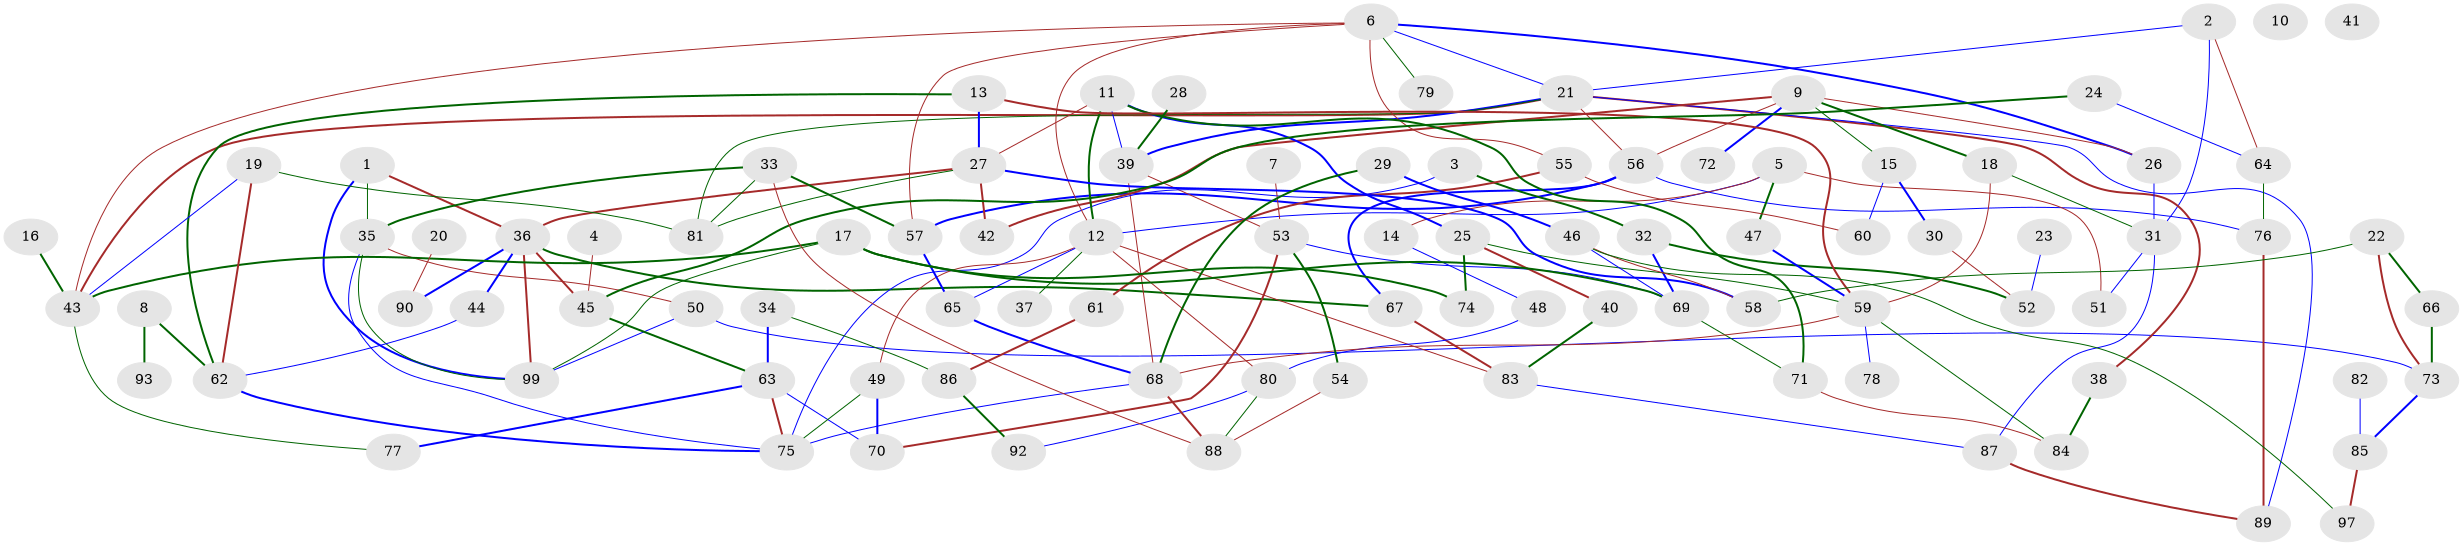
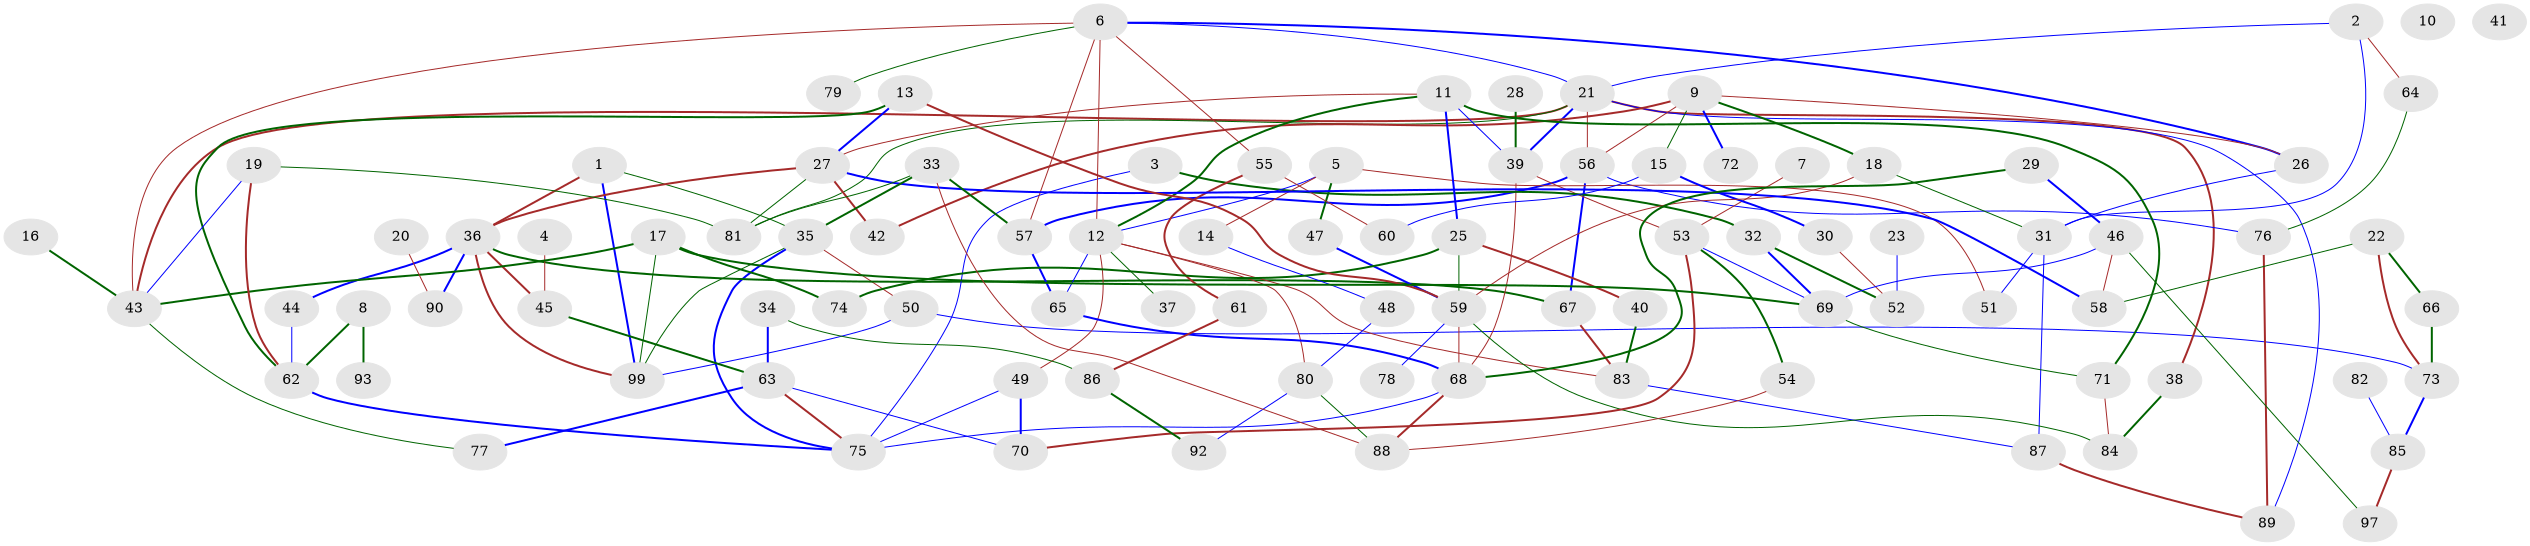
  graph {
    node [color=gray90 style=filled]
    edge [color=blue style=solid]
    1
    35
    36
    n4 [label=99]
    75
    50
    45
    90
    44
    67
    2
    21
    31
    64
    43
    56
    39
    81
    38
    89
    51
    87
    76
    3
    32
    69
    52
    4
    63
    5
    12
    14
    47
    37
    49
    65
    80
    83
    48
    59
    6
    26
    55
    57
    79
    77
    60
    61
    7
    53
    70
    54
    8
    62
    93
    9
    15
    18
    42
    72
    30
    10
    11
    25
    27
    71
    74
    40
    58
    68
    84
    88
    92
    13
    78
    16
    17
    19
    20
    22
    66
    73
    85
    23
-   24
    28
    29
    46
    n89 [label=97]
    33
    34
    86
    41
    82
    1 -- 35 [color=darkgreen]
    1 -- 36 [color=brown style=bold]
    1 -- n4 [style=bold]
    35 -- n4 [color=darkgreen]
-   35 -- 75
+   35 -- 75 [style=bold]
    35 -- 50 [color=brown]
    36 -- n4 [color=brown style=bold]
    36 -- 45 [color=brown style=bold]
    36 -- 90 [style=bold]
    36 -- 44 [style=bold]
    36 -- 67 [color=darkgreen style=bold]
    50 -- n4
    50 -- 73
    45 -- 63 [color=darkgreen style=bold]
    44 -- 62
    67 -- 83 [color=brown style=bold]
    2 -- 21
    2 -- 31
    2 -- 64 [color=brown]
    21 -- 43 [color=brown style=bold]
    21 -- 56 [color=brown]
    21 -- 39 [style=bold]
    21 -- 81 [color=darkgreen]
    21 -- 38 [color=brown style=bold]
    21 -- 89
    31 -- 51
    31 -- 87
    64 -- 76 [color=darkgreen]
    43 -- 77 [color=darkgreen]
    56 -- 67 [style=bold]
    56 -- 76
    56 -- 57 [style=bold]
    39 -- 53 [color=brown]
    39 -- 68 [color=brown]
    38 -- 84 [color=darkgreen style=bold]
    87 -- 89 [color=brown style=bold]
    76 -- 89 [color=brown style=bold]
    3 -- 75
    3 -- 32 [color=darkgreen style=bold]
    32 -- 69 [style=bold]
    32 -- 52 [color=darkgreen style=bold]
    69 -- 71 [color=darkgreen]
    4 -- 45 [color=brown]
    63 -- 75 [color=brown style=bold]
    63 -- 77 [style=bold]
    63 -- 70
    5 -- 51 [color=brown]
    5 -- 12
    5 -- 14 [color=brown]
    5 -- 47 [color=darkgreen style=bold]
    12 -- 37 [color=darkgreen]
    12 -- 49 [color=brown]
    12 -- 65
    12 -- 80 [color=brown]
    12 -- 83 [color=brown]
    14 -- 48
    47 -- 59 [style=bold]
-   49 -- 75 [color=darkgreen]
+   49 -- 75
    49 -- 70 [style=bold]
    65 -- 68 [style=bold]
    80 -- 88 [color=darkgreen]
    80 -- 92
    83 -- 87
    48 -- 80
    59 -- 68 [color=brown]
    59 -- 84 [color=darkgreen]
    59 -- 78
    6 -- 21
    6 -- 43 [color=brown]
    6 -- 12 [color=brown]
    6 -- 26 [style=bold]
    6 -- 55 [color=brown]
    6 -- 57 [color=brown]
    6 -- 79 [color=darkgreen]
    26 -- 31
    55 -- 60 [color=brown]
    55 -- 61 [color=brown style=bold]
    57 -- 65 [style=bold]
    61 -- 86 [color=brown style=bold]
    7 -- 53 [color=brown]
    53 -- 69
    53 -- 70 [color=brown style=bold]
    53 -- 54 [color=darkgreen style=bold]
    54 -- 88 [color=brown]
    8 -- 62 [color=darkgreen style=bold]
    8 -- 93 [color=darkgreen style=bold]
    62 -- 75 [style=bold]
    9 -- 56 [color=brown]
    9 -- 26 [color=brown]
    9 -- 15 [color=darkgreen]
    9 -- 18 [color=darkgreen style=bold]
    9 -- 42 [color=brown style=bold]
    9 -- 72 [style=bold]
    15 -- 60
    15 -- 30 [style=bold]
    18 -- 31 [color=darkgreen]
    18 -- 59 [color=brown]
    30 -- 52 [color=brown]
    11 -- 39
    11 -- 12 [color=darkgreen style=bold]
    11 -- 25 [style=bold]
    11 -- 27 [color=brown]
    11 -- 71 [color=darkgreen style=bold]
    25 -- 59 [color=darkgreen]
    25 -- 74 [color=darkgreen style=bold]
    25 -- 40 [color=brown style=bold]
    27 -- 36 [color=brown style=bold]
    27 -- 81 [color=darkgreen]
    27 -- 42 [color=brown style=bold]
    27 -- 58 [style=bold]
    71 -- 84 [color=brown]
    40 -- 83 [color=darkgreen style=bold]
    68 -- 75
    68 -- 88 [color=brown style=bold]
    13 -- 59 [color=brown style=bold]
    13 -- 62 [color=darkgreen style=bold]
    13 -- 27 [style=bold]
    16 -- 43 [color=darkgreen style=bold]
    17 -- n4 [color=darkgreen]
    17 -- 43 [color=darkgreen style=bold]
    17 -- 69 [color=darkgreen style=bold]
    17 -- 74 [color=darkgreen style=bold]
    19 -- 43
    19 -- 81 [color=darkgreen]
    19 -- 62 [color=brown style=bold]
    20 -- 90 [color=brown]
    22 -- 58 [color=darkgreen]
    22 -- 66 [color=darkgreen style=bold]
    22 -- 73 [color=brown style=bold]
    66 -- 73 [color=darkgreen style=bold]
    73 -- 85 [style=bold]
    85 -- n89 [color=brown style=bold]
    23 -- 52
-   24 -- 45 [color=darkgreen style=bold]
-   24 -- 64
    28 -- 39 [color=darkgreen style=bold]
    29 -- 68 [color=darkgreen style=bold]
    29 -- 46 [style=bold]
    46 -- 69
    46 -- 58 [color=brown]
    46 -- n89 [color=darkgreen]
    33 -- 35 [color=darkgreen style=bold]
    33 -- 81 [color=darkgreen]
    33 -- 57 [color=darkgreen style=bold]
    33 -- 88 [color=brown]
    34 -- 63 [style=bold]
    34 -- 86 [color=darkgreen]
    86 -- 92 [color=darkgreen style=bold]
    82 -- 85
  }
